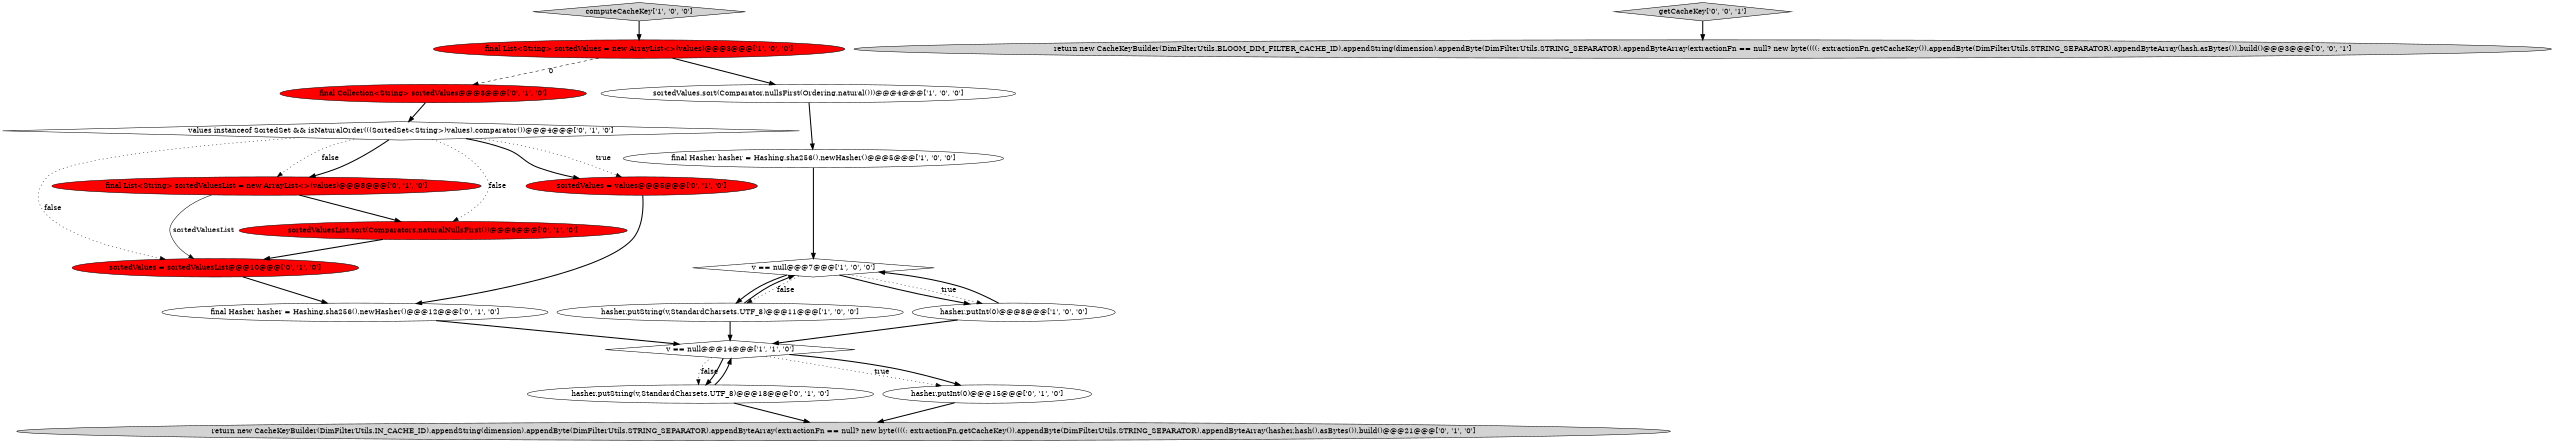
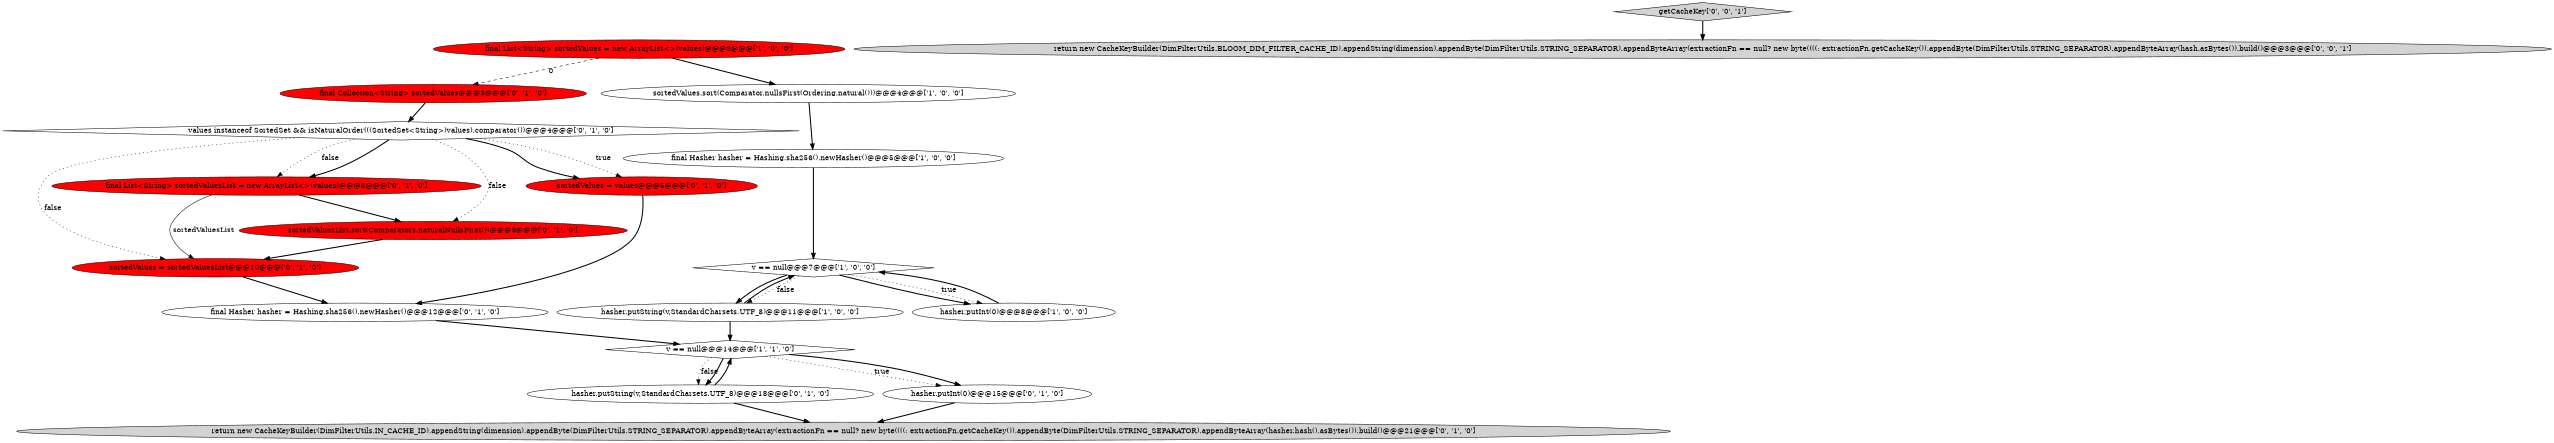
  digraph {
    node [fillcolor=white shape=ellipse style=filled]
    edge [style=bold]
    n1 [label="v == null@@@7@@@['1', '0', '0']" shape=diamond]
    n2 [label="hasher.putInt(0)@@@8@@@['1', '0', '0']"]
    n3 [label="hasher.putString(v,StandardCharsets.UTF_8)@@@11@@@['1', '0', '0']"]
    n4 [label="v == null@@@14@@@['1', '1', '0']" shape=diamond]
    n5 [fillcolor=lightgray label="getCacheKey['0', '0', '1']" shape=diamond]
    n6 [fillcolor=lightgray label="return new CacheKeyBuilder(DimFilterUtils.BLOOM_DIM_FILTER_CACHE_ID).appendString(dimension).appendByte(DimFilterUtils.STRING_SEPARATOR).appendByteArray(extractionFn == null? new byte((((: extractionFn.getCacheKey()).appendByte(DimFilterUtils.STRING_SEPARATOR).appendByteArray(hash.asBytes()).build()@@@3@@@['0', '0', '1']"]
    n7 [label="final Hasher hasher = Hashing.sha256().newHasher()@@@5@@@['1', '0', '0']"]
    n8 [fillcolor=red label="sortedValues = sortedValuesList@@@10@@@['0', '1', '0']"]
    n9 [label="final Hasher hasher = Hashing.sha256().newHasher()@@@12@@@['0', '1', '0']"]
    n10 [fillcolor=red label="final Collection<String> sortedValues@@@3@@@['0', '1', '0']"]
    n11 [label="values instanceof SortedSet && isNaturalOrder(((SortedSet<String>)values).comparator())@@@4@@@['0', '1', '0']" shape=diamond]
    n12 [fillcolor=red label="sortedValuesList.sort(Comparators.naturalNullsFirst())@@@9@@@['0', '1', '0']"]
    n13 [fillcolor=red label="sortedValues = values@@@5@@@['0', '1', '0']"]
    n14 [fillcolor=red label="final List<String> sortedValuesList = new ArrayList<>(values)@@@8@@@['0', '1', '0']"]
    n15 [label="hasher.putString(v,StandardCharsets.UTF_8)@@@18@@@['0', '1', '0']"]
    n16 [label="hasher.putInt(0)@@@15@@@['0', '1', '0']"]
    n17 [fillcolor=lightgray label="return new CacheKeyBuilder(DimFilterUtils.IN_CACHE_ID).appendString(dimension).appendByte(DimFilterUtils.STRING_SEPARATOR).appendByteArray(extractionFn == null? new byte((((: extractionFn.getCacheKey()).appendByte(DimFilterUtils.STRING_SEPARATOR).appendByteArray(hasher.hash().asBytes()).build()@@@21@@@['0', '1', '0']"]
-   n18 [fillcolor=lightgray label="computeCacheKey['1', '0', '0']" shape=diamond]
    n19 [fillcolor=red label="final List<String> sortedValues = new ArrayList<>(values)@@@3@@@['1', '0', '0']"]
    n20 [label="sortedValues.sort(Comparator.nullsFirst(Ordering.natural()))@@@4@@@['1', '0', '0']"]
    n1 -> n2
    n1 -> n2 [label=true style=dotted]
    n1 -> n3 [label=false style=dotted]
    n1 -> n3
    n2 -> n1
-   n2 -> n4
    n3 -> n1
    n3 -> n4
    n4 -> n15 [label=false style=dotted]
    n4 -> n15
    n4 -> n16 [label=true style=dotted]
    n4 -> n16
    n5 -> n6
    n7 -> n1
    n8 -> n9
    n9 -> n4
    n10 -> n11
    n11 -> n8 [label=false style=dotted]
    n11 -> n12 [label=false style=dotted]
    n11 -> n13 [label=true style=dotted]
    n11 -> n13
    n11 -> n14 [label=false style=dotted]
    n11 -> n14
    n12 -> n8
    n13 -> n9
    n14 -> n8 [label=sortedValuesList style=solid]
    n14 -> n12
    n15 -> n4
    n15 -> n17
    n16 -> n17
-   n18 -> n19
    n19 -> n10 [label=0 style=dashed]
    n19 -> n20
    n20 -> n7
  }
